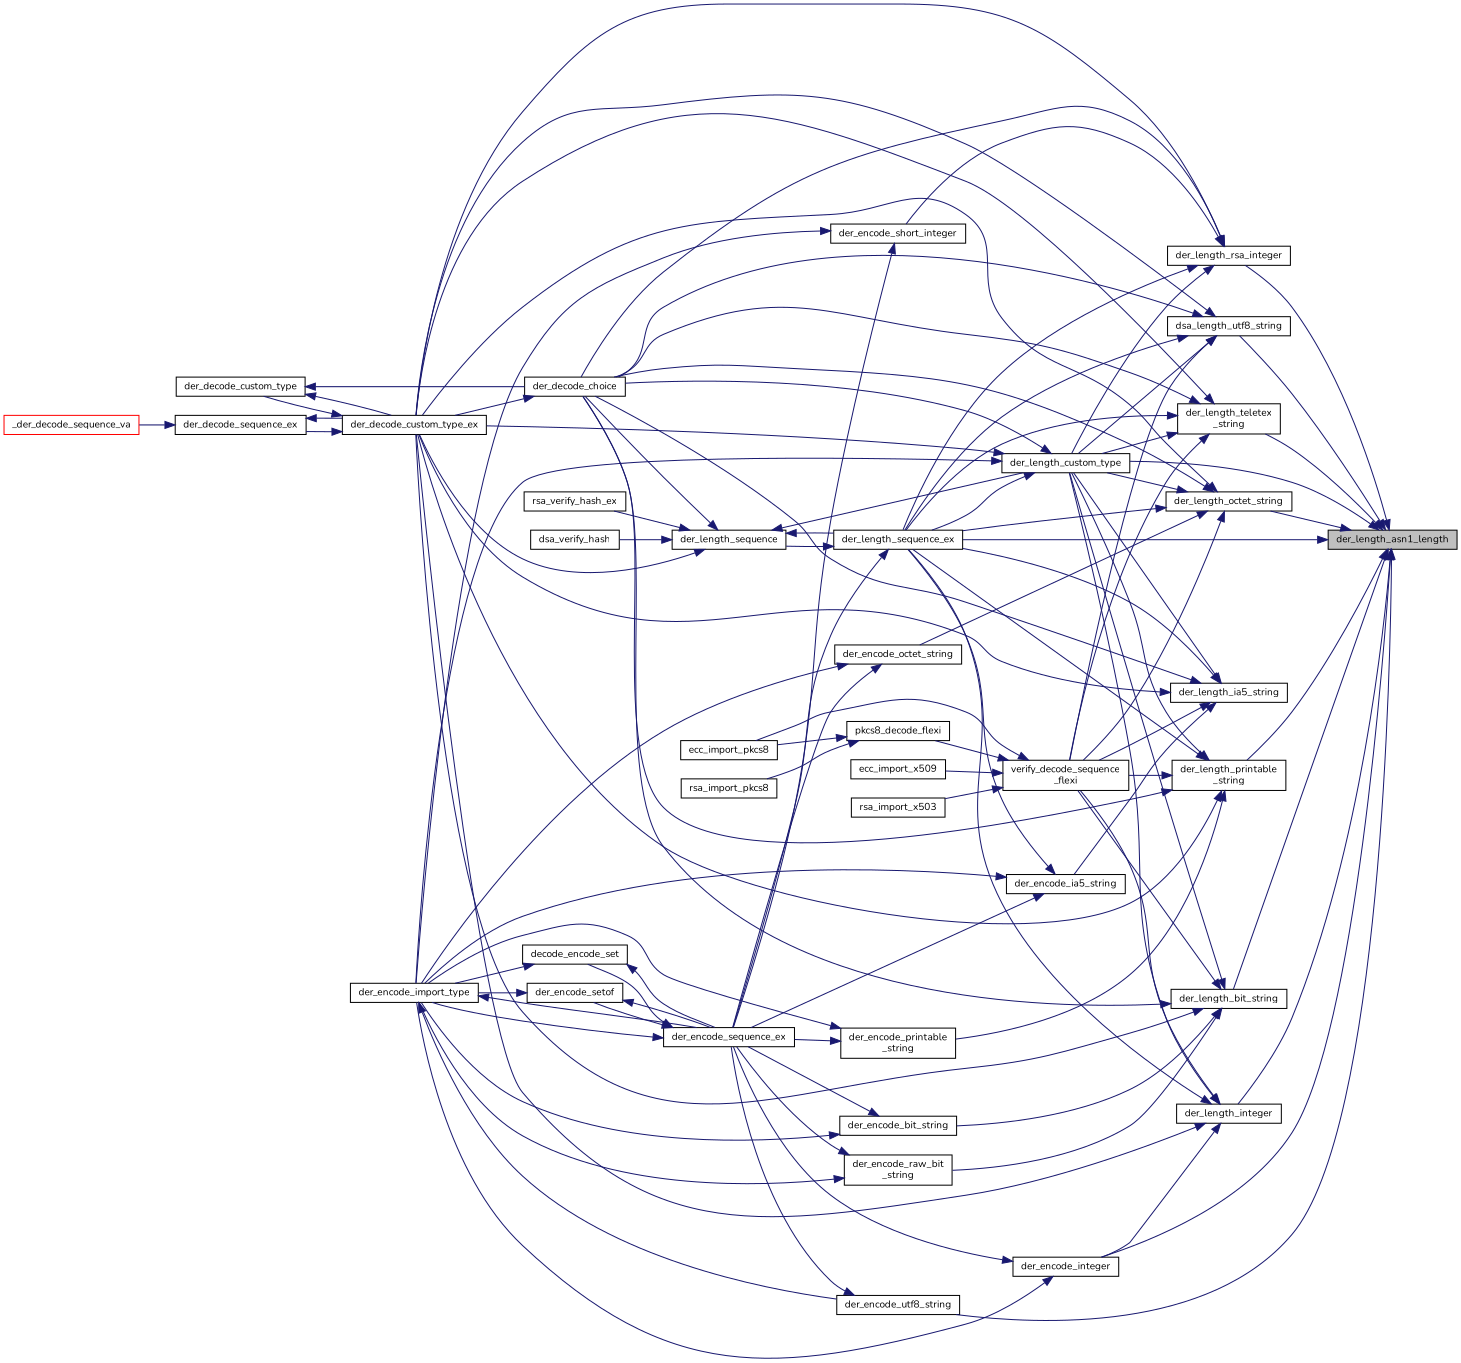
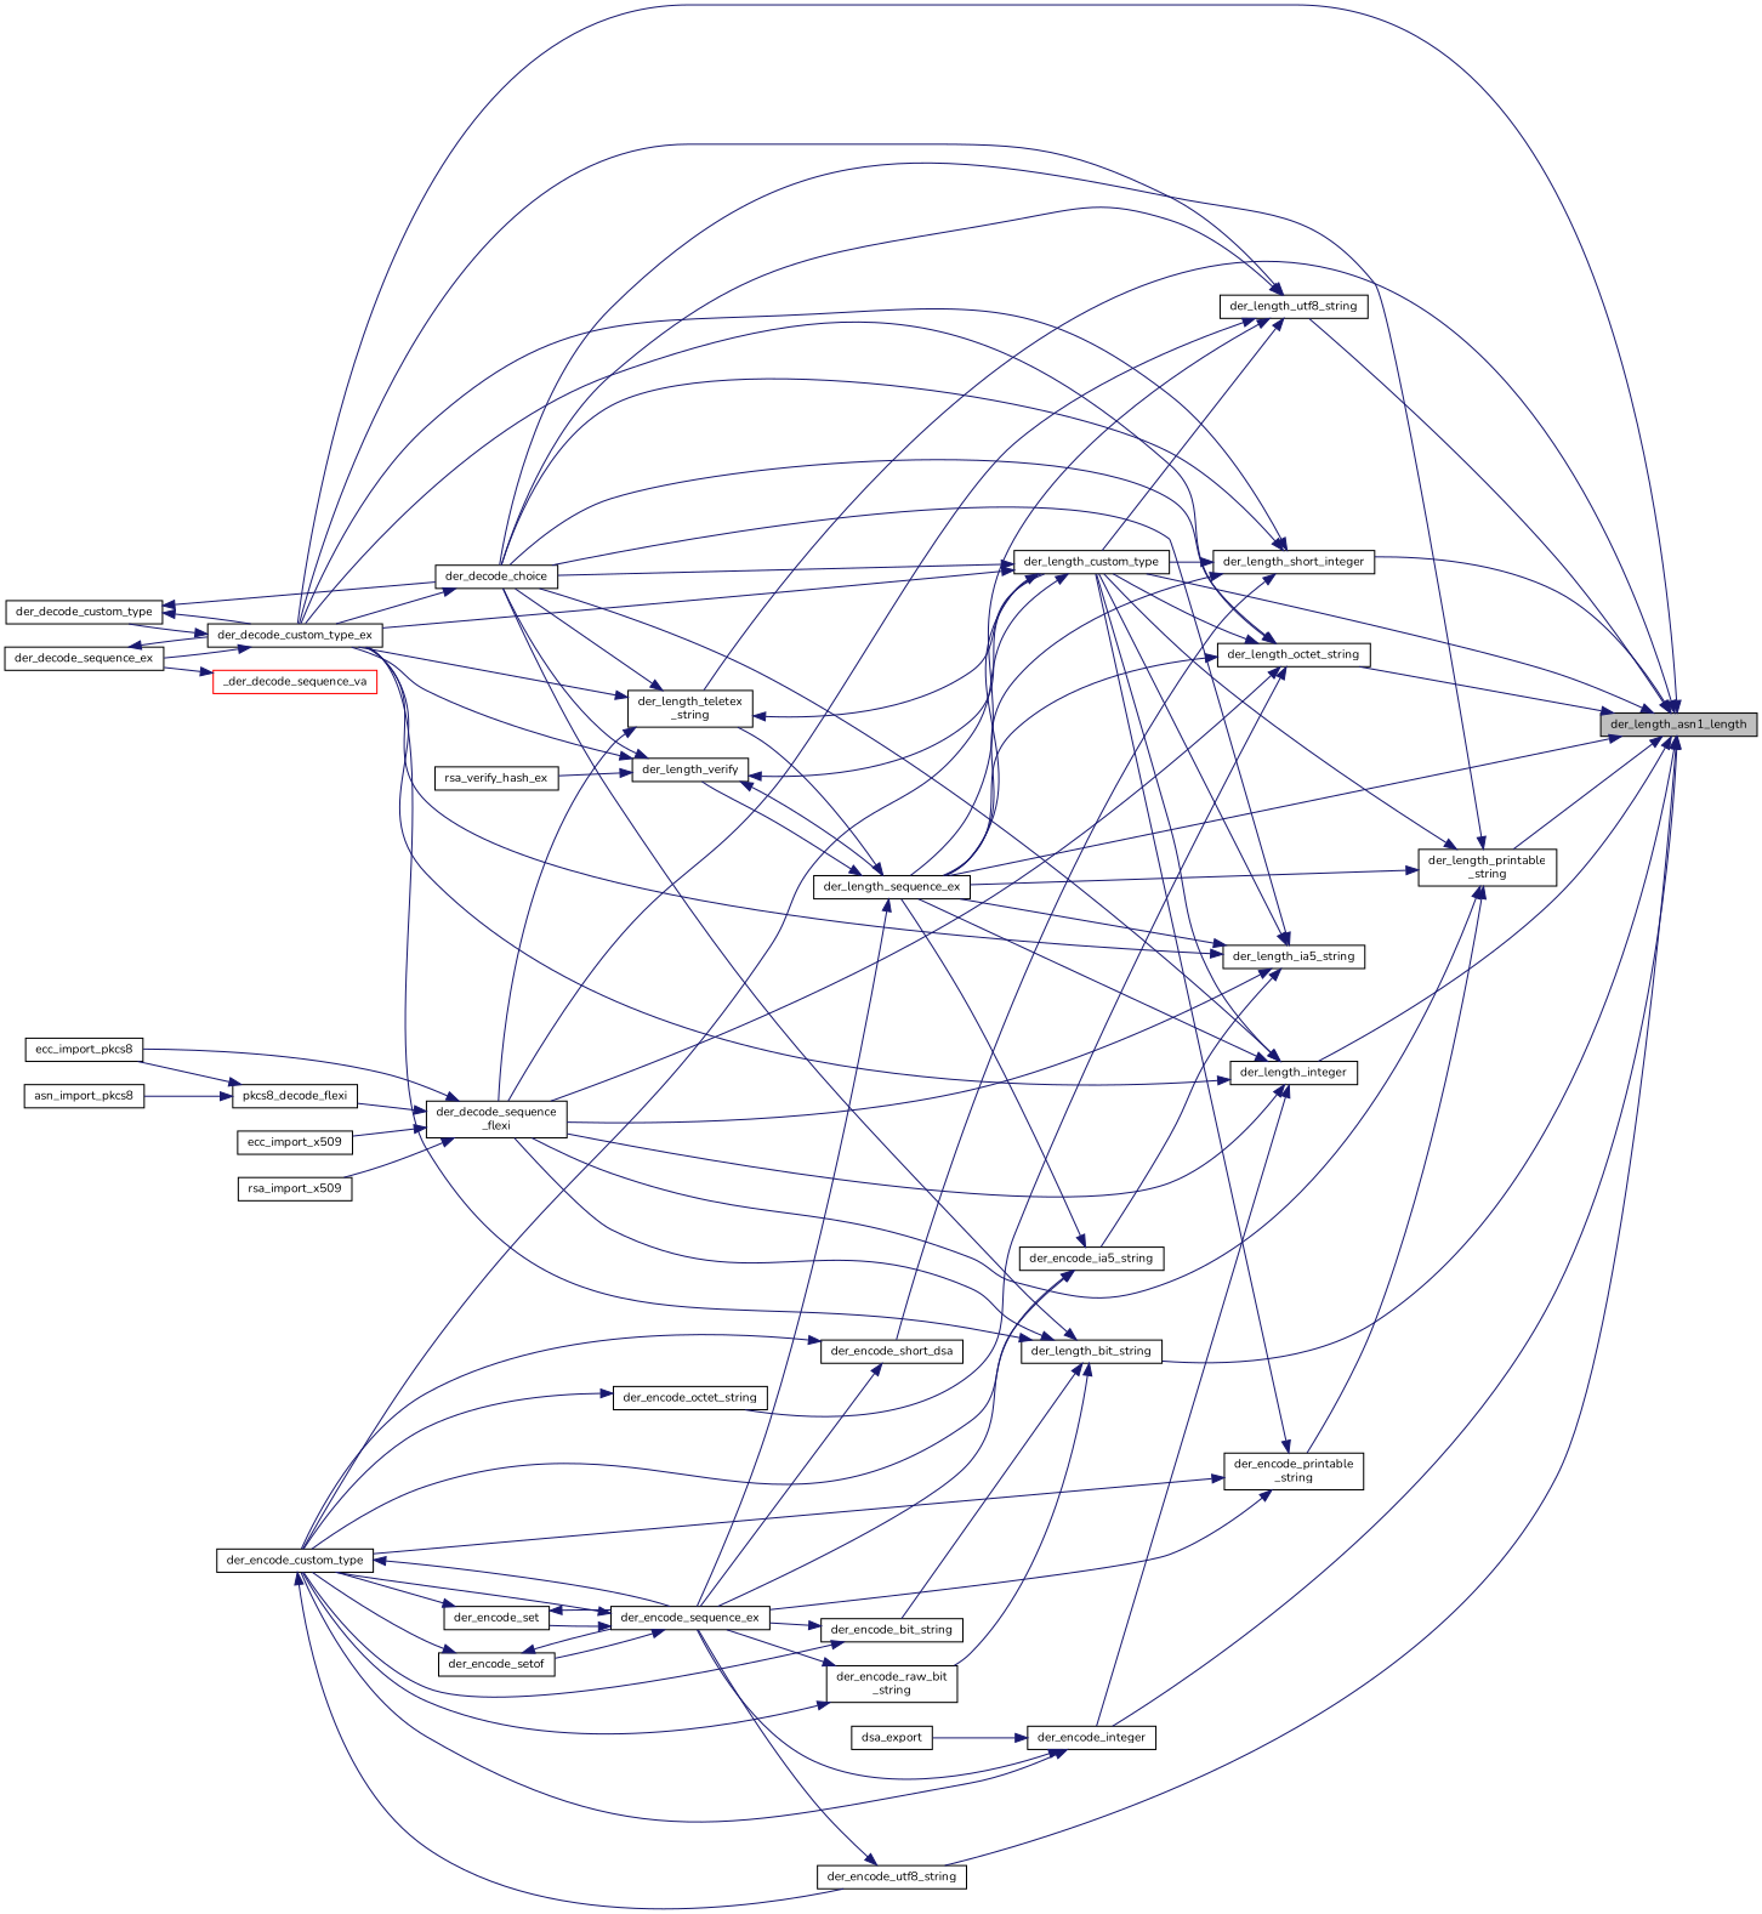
  digraph {
    fontname=Nunito
    rankdir=RL
    node [color=black fillcolor=white fontname=Nunito fontsize=10 shape=record style=filled]
    edge [color=midnightblue dir=back fontname=Nunito fontsize=10 labelfontname=Helvetica labelfontsize=10 style=solid]
    n1 [fillcolor=grey75 fontcolor=black height=0.2 label=der_length_asn1_length width=0.4]
    n2 [height=0.2 label=der_encode_utf8_string width=0.4]
    n3 [height=0.2 label=der_length_bit_string width=0.4]
    n4 [height=0.2 label=der_length_custom_type width=0.4]
    n5 [height=0.2 label=der_length_sequence_ex width=0.4]
    n6 [height=0.2 label=der_length_integer width=0.4]
    n7 [height=0.2 label=der_length_octet_string width=0.4]
    n8 [height=0.2 label="der_length_printable\l_string" width=0.4]
-   n9 [height=0.2 label=der_length_rsa_integer width=0.4]
+   n9 [height=0.2 label=der_length_short_integer width=0.4]
    n10 [height=0.2 label="der_length_teletex\l_string" width=0.4]
-   n11 [height=0.2 label=dsa_length_utf8_string width=0.4]
+   n11 [height=0.2 label=der_length_utf8_string width=0.4]
    n12 [height=0.2 label=der_encode_integer width=0.4]
    n13 [height=0.2 label=der_encode_sequence_ex width=0.4]
    n14 [height=0.2 label=der_encode_bit_string width=0.4]
    n15 [height=0.2 label="der_encode_raw_bit\l_string" width=0.4]
    n16 [height=0.2 label=der_decode_choice width=0.4]
    n17 [height=0.2 label=der_decode_custom_type_ex width=0.4]
-   n18 [height=0.2 label="verify_decode_sequence\l_flexi" width=0.4]
-   n19 [height=0.2 label=der_encode_import_type width=0.4]
-   n20 [height=0.2 label=der_length_sequence width=0.4]
+   n18 [height=0.2 label="der_decode_sequence\l_flexi" width=0.4]
+   n19 [height=0.2 label=der_encode_custom_type width=0.4]
+   n20 [height=0.2 label=der_length_verify width=0.4]
    n21 [height=0.2 label=der_length_ia5_string width=0.4]
    n22 [height=0.2 label=der_encode_ia5_string width=0.4]
    n23 [height=0.2 label=der_encode_octet_string width=0.4]
    n24 [height=0.2 label="der_encode_printable\l_string" width=0.4]
-   n25 [height=0.2 label=der_encode_short_integer width=0.4]
-   n26 [height=0.2 label=decode_encode_set width=0.4]
+   n25 [height=0.2 label=der_encode_short_dsa width=0.4]
+   n26 [height=0.2 label=der_encode_set width=0.4]
    n27 [height=0.2 label=der_encode_setof width=0.4]
    n28 [height=0.2 label=der_decode_custom_type width=0.4]
    n29 [height=0.2 label=der_decode_sequence_ex width=0.4]
    n30 [height=0.2 label=pkcs8_decode_flexi width=0.4]
    n31 [height=0.2 label=ecc_import_pkcs8 width=0.4]
    n32 [height=0.2 label=ecc_import_x509 width=0.4]
-   n33 [height=0.2 label=rsa_import_x503 width=0.4]
+   n33 [height=0.2 label=rsa_import_x509 width=0.4]
    n34 [color=red height=0.2 label=_der_decode_sequence_va width=0.4]
-   n35 [height=0.2 label=dsa_verify_hash width=0.4]
    n36 [height=0.2 label=rsa_verify_hash_ex width=0.4]
-   n37 [height=0.2 label=rsa_import_pkcs8 width=0.4]
+   n37 [height=0.2 label=asn_import_pkcs8 width=0.4]
+   n38 [height=0.2 label=dsa_export width=0.4]
    n1 -> n2
    n1 -> n3
    n1 -> n4
    n1 -> n5
    n1 -> n6
    n1 -> n7
    n1 -> n8
    n1 -> n9
    n1 -> n10
    n1 -> n11
    n1 -> n12
    n2 -> n13
-   n3 -> n4
+   n24 -> n4
    n3 -> n14
    n3 -> n15
    n3 -> n16
    n3 -> n17
    n3 -> n18
    n4 -> n5
    n4 -> n16
    n4 -> n17
    n4 -> n19
    n5 -> n13
    n5 -> n20
    n6 -> n4
    n6 -> n5
    n6 -> n12
+   n6 -> n16
    n6 -> n17
    n6 -> n18
    n7 -> n4
    n7 -> n5
    n7 -> n16
    n7 -> n17
    n7 -> n18
    n7 -> n23
    n8 -> n4
    n8 -> n5
    n8 -> n16
-   n8 -> n17
+   n1 -> n17
    n8 -> n18
    n8 -> n24
    n9 -> n4
    n9 -> n5
    n9 -> n16
    n9 -> n17
    n9 -> n25
    n10 -> n4
-   n10 -> n5
+   n5 -> n10
    n10 -> n16
    n10 -> n17
    n10 -> n18
    n11 -> n4
    n11 -> n5
    n11 -> n16
    n11 -> n17
    n11 -> n18
    n12 -> n13
    n12 -> n19
+   n12 -> n38
    n13 -> n19
    n13 -> n26
    n13 -> n27
    n14 -> n13
    n14 -> n19
    n15 -> n13
    n15 -> n19
    n16 -> n17
    n17 -> n28
    n17 -> n29
    n18 -> n30
    n18 -> n31
    n18 -> n32
    n18 -> n33
    n19 -> n2
    n19 -> n13
    n20 -> n4
    n20 -> n5
    n20 -> n16
    n20 -> n17
-   n20 -> n35
    n20 -> n36
    n21 -> n4
    n21 -> n5
    n21 -> n16
    n21 -> n17
    n21 -> n18
    n21 -> n22
    n22 -> n5
    n22 -> n13
    n22 -> n19
-   n23 -> n13
    n23 -> n19
    n24 -> n13
    n24 -> n19
    n25 -> n13
    n25 -> n19
    n26 -> n13
    n26 -> n19
    n27 -> n13
    n27 -> n19
    n28 -> n16
    n28 -> n17
    n29 -> n17
-   n29 -> n34
+   n34 -> n29
    n30 -> n31
    n30 -> n37
  }
